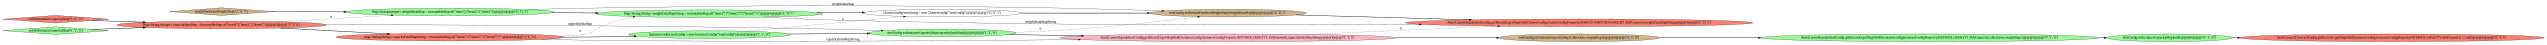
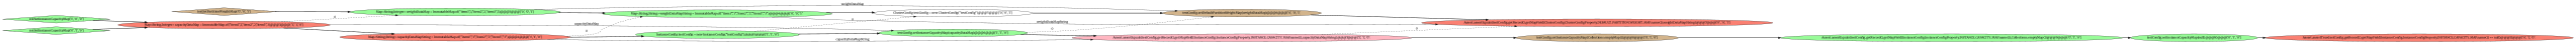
  digraph {
    rankdir=LR
    fontname=Merriweather
    node [fillcolor=palegreen shape=ellipse style=filled fontname=Merriweather]
    edge [style=bold fontname=Merriweather]
    n1 [label="testConfig.setInstanceCapacityMap(null)@@@10@@@['0', '1', '0']"]
    n2 [fillcolor=salmon label="Assert.assertTrue(testConfig.getRecord().getMapField(InstanceConfig.InstanceConfigProperty.INSTANCE_CAPACITY_MAP.name()) == null)@@@11@@@['0', '1', '0']"]
    n3 [fillcolor=salmon label="Assert.assertEquals(testConfig.getRecord().getMapField(ClusterConfig.ClusterConfigProperty.DEFAULT_PARTITION_WEIGHT_MAP.name()),weightDataMapString)@@@7@@@['0', '0', '1']"]
    n4 [fillcolor=tan label="testSetPartitionWeightMap['0', '0', '1']" shape=diamond]
    n5 [label="Map<String,Integer> weightDataMap = ImmutableMap.of(\"item1\",1,\"item2\",2,\"item3\",3)@@@3@@@['0', '0', '1']"]
    n6 [fillcolor=lightpink label="Assert.assertEquals(testConfig.getRecord().getMapField(InstanceConfig.InstanceConfigProperty.INSTANCE_CAPACITY_MAP.name()),capacityDataMapString)@@@7@@@['1', '1', '0']"]
    n7 [fillcolor=tan label="testConfig.setInstanceCapacityMap(Collections.emptyMap())@@@8@@@['0', '1', '0']"]
    n8 [fillcolor=tan label="testConfig.setDefaultPartitionWeightMap(weightDataMap)@@@6@@@['0', '0', '1']"]
    n9 [label="Map<String,String> weightDataMapString = ImmutableMap.of(\"item1\",\"1\",\"item2\",\"2\",\"item3\",\"3\")@@@4@@@['0', '0', '1']"]
-   n10 [fillcolor=salmon label="testSetInstanceCapacityMap['1', '0', '0']" shape=diamond]
+   n10 [label="testSetInstanceCapacityMap['1', '0', '0']" shape=diamond]
    n11 [fillcolor=salmon label="Map<String,Integer> capacityDataMap = ImmutableMap.of(\"item1\",1,\"item2\",2,\"item3\",3)@@@3@@@['1', '1', '0']"]
    n12 [label="testConfig.setInstanceCapacityMap(capacityDataMap)@@@6@@@['1', '1', '0']"]
    n13 [fillcolor=salmon label="Map<String,String> capacityDataMapString = ImmutableMap.of(\"item1\",\"1\",\"item2\",\"2\",\"item3\",\"3\")@@@4@@@['1', '1', '0']"]
    n14 [label="InstanceConfig testConfig = new InstanceConfig(\"testConfig\")@@@5@@@['1', '1', '0']"]
    n15 [fillcolor=white label="ClusterConfig testConfig = new ClusterConfig(\"testConfig\")@@@5@@@['0', '0', '1']"]
    n16 [label="Assert.assertEquals(testConfig.getRecord().getMapField(InstanceConfig.InstanceConfigProperty.INSTANCE_CAPACITY_MAP.name()),Collections.emptyMap())@@@9@@@['0', '1', '0']"]
    n17 [label="testSetInstanceCapacityMap['0', '1', '0']" shape=diamond]
    n1 -> n2
    n4 -> n5
    n5 -> n8 [label=weightDataMap style=solid]
    n5 -> n9
    n6 -> n3 [label=0 style=dashed]
    n6 -> n7
    n7 -> n16
    n8 -> n3
    n9 -> n3 [label=weightDataMapString style=solid]
    n9 -> n15
    n10 -> n11
    n11 -> n5 [label=0 style=dashed]
    n11 -> n12 [label=capacityDataMap style=solid]
    n11 -> n13
    n12 -> n6
    n12 -> n8 [label=0 style=dashed]
    n13 -> n6 [label=capacityDataMapString style=solid]
    n13 -> n9 [label=0 style=dashed]
    n13 -> n14
    n14 -> n12
    n14 -> n15 [label=0 style=dashed]
    n15 -> n8
    n16 -> n1
    n17 -> n11
  }
